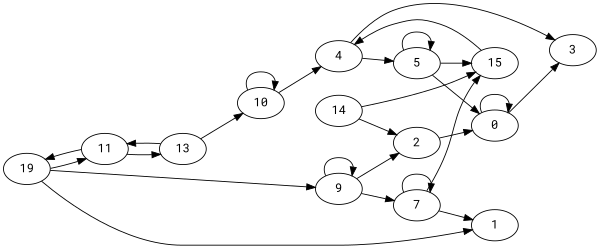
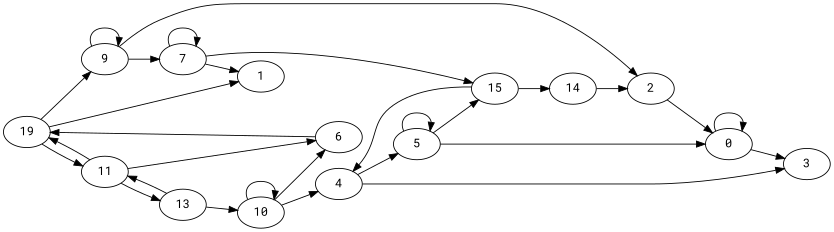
  digraph {
    fontname="Roboto Mono"
    rankdir=LR
    node [fontname="Roboto Mono"]
    edge [fontname="Roboto Mono"]
    0
    3
    2
    4
    5
    15
    14
    n8 [label=19]
+   6
    1
    9
    11
    7
    13
    10
    0 -> 0
    0 -> 3
    2 -> 0
    4 -> 3
    4 -> 5
    5 -> 0
    5 -> 5
    5 -> 15
    15 -> 4
-   14 -> 15
+   15 -> 14
    14 -> 2
    n8 -> 1
    n8 -> 9
    n8 -> 11
+   6 -> n8
    9 -> 2
    9 -> 9
    9 -> 7
    11 -> n8
+   11 -> 6
    11 -> 13
    7 -> 15
    7 -> 1
    7 -> 7
    13 -> 11
    13 -> 10
    10 -> 4
+   10 -> 6
    10 -> 10
  }
